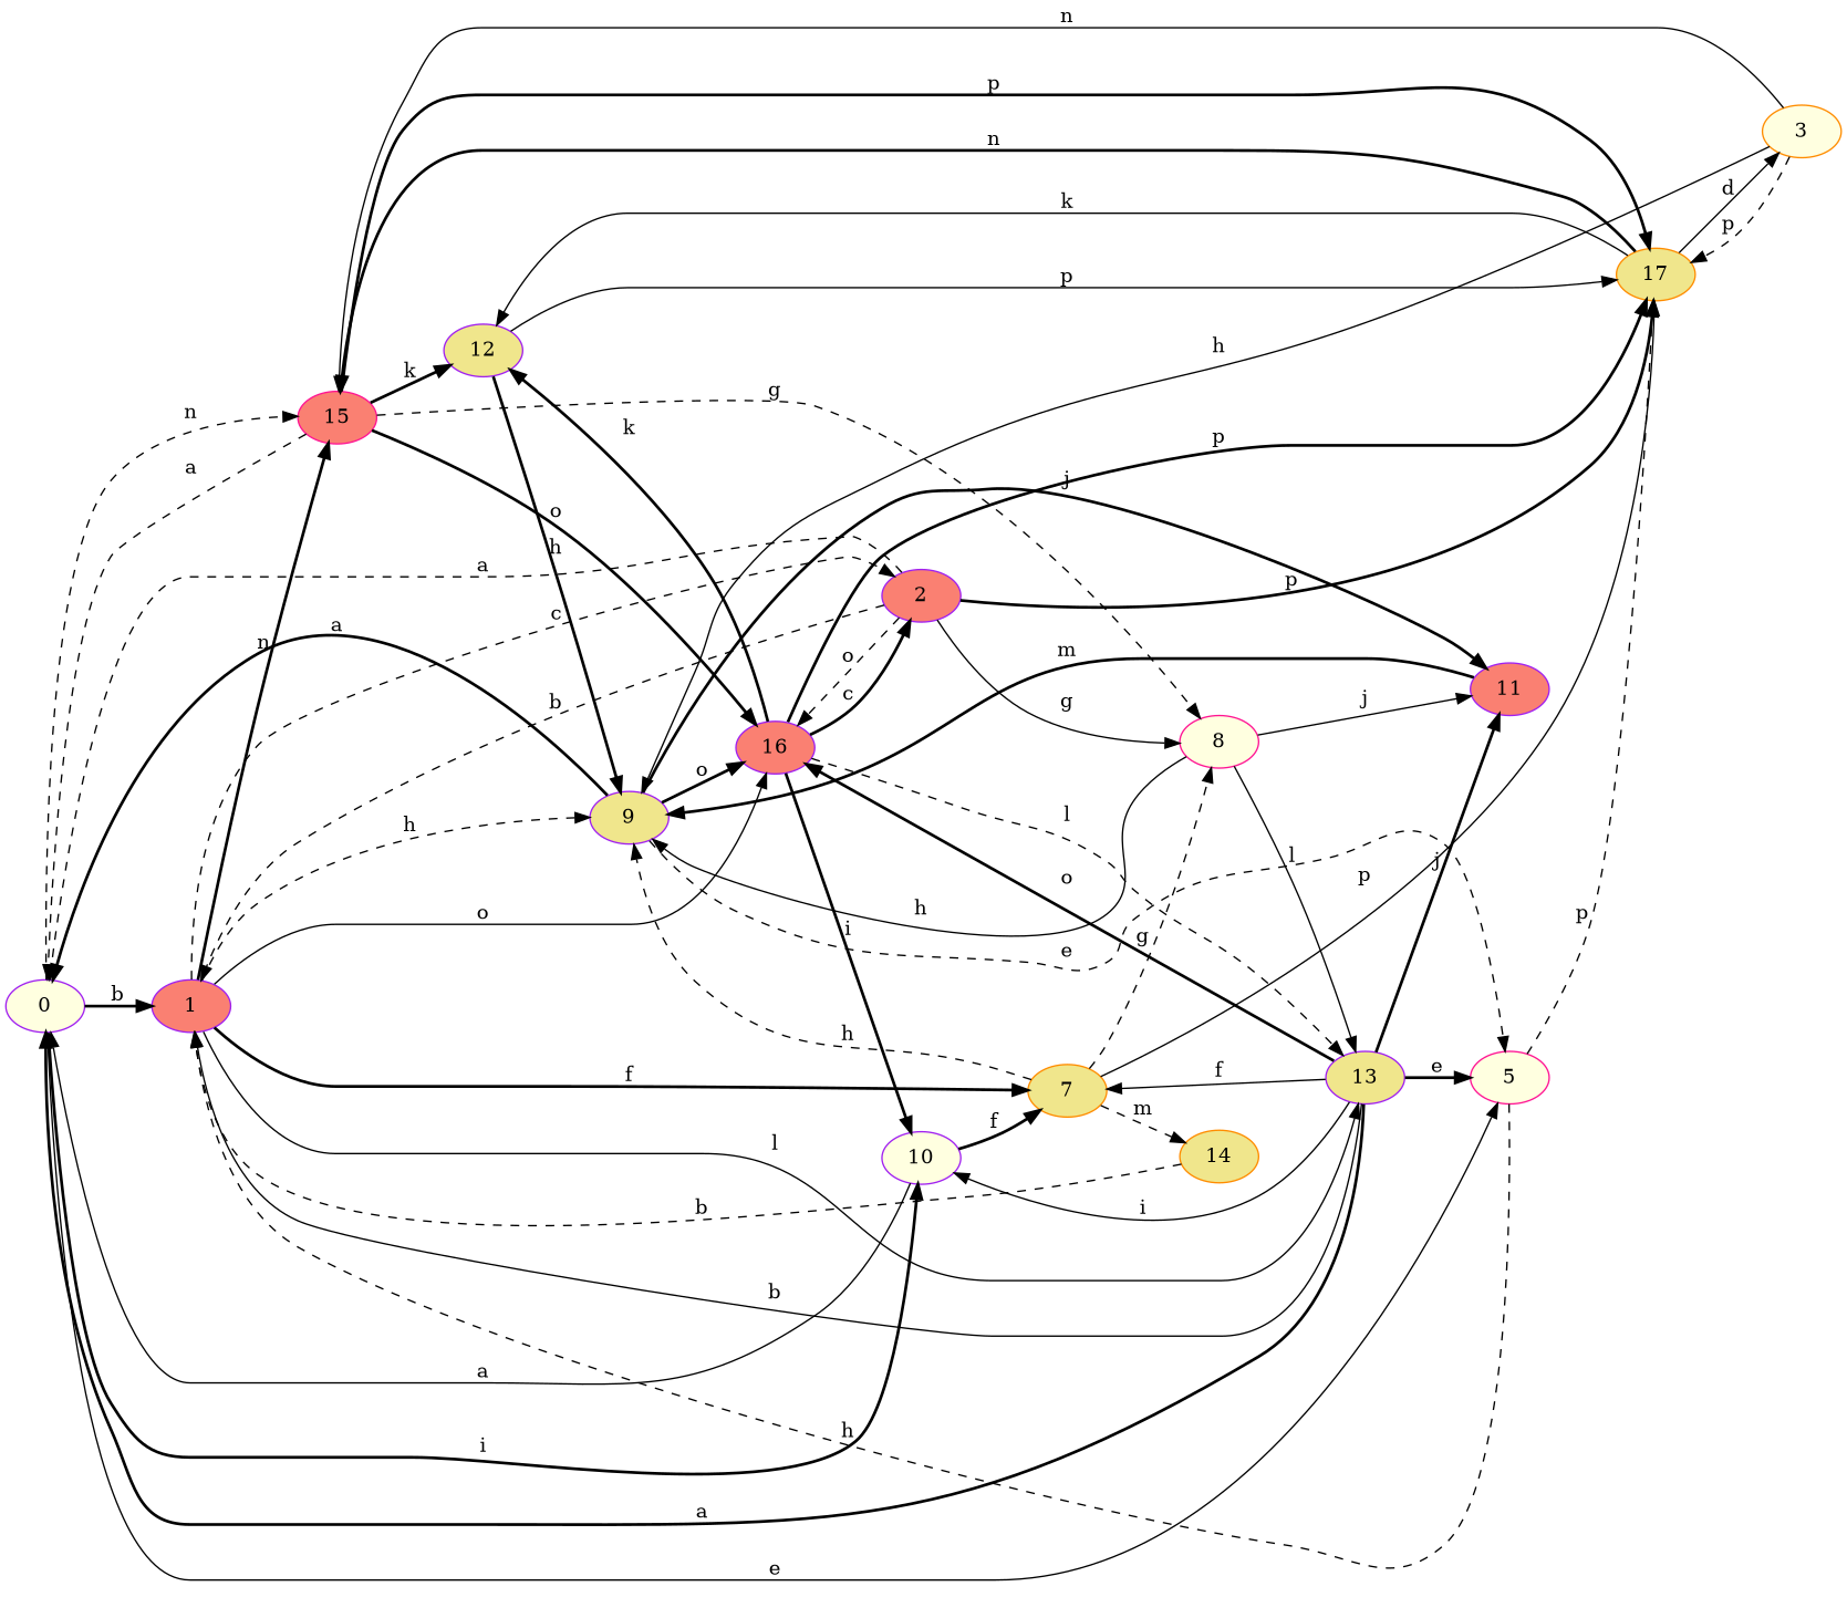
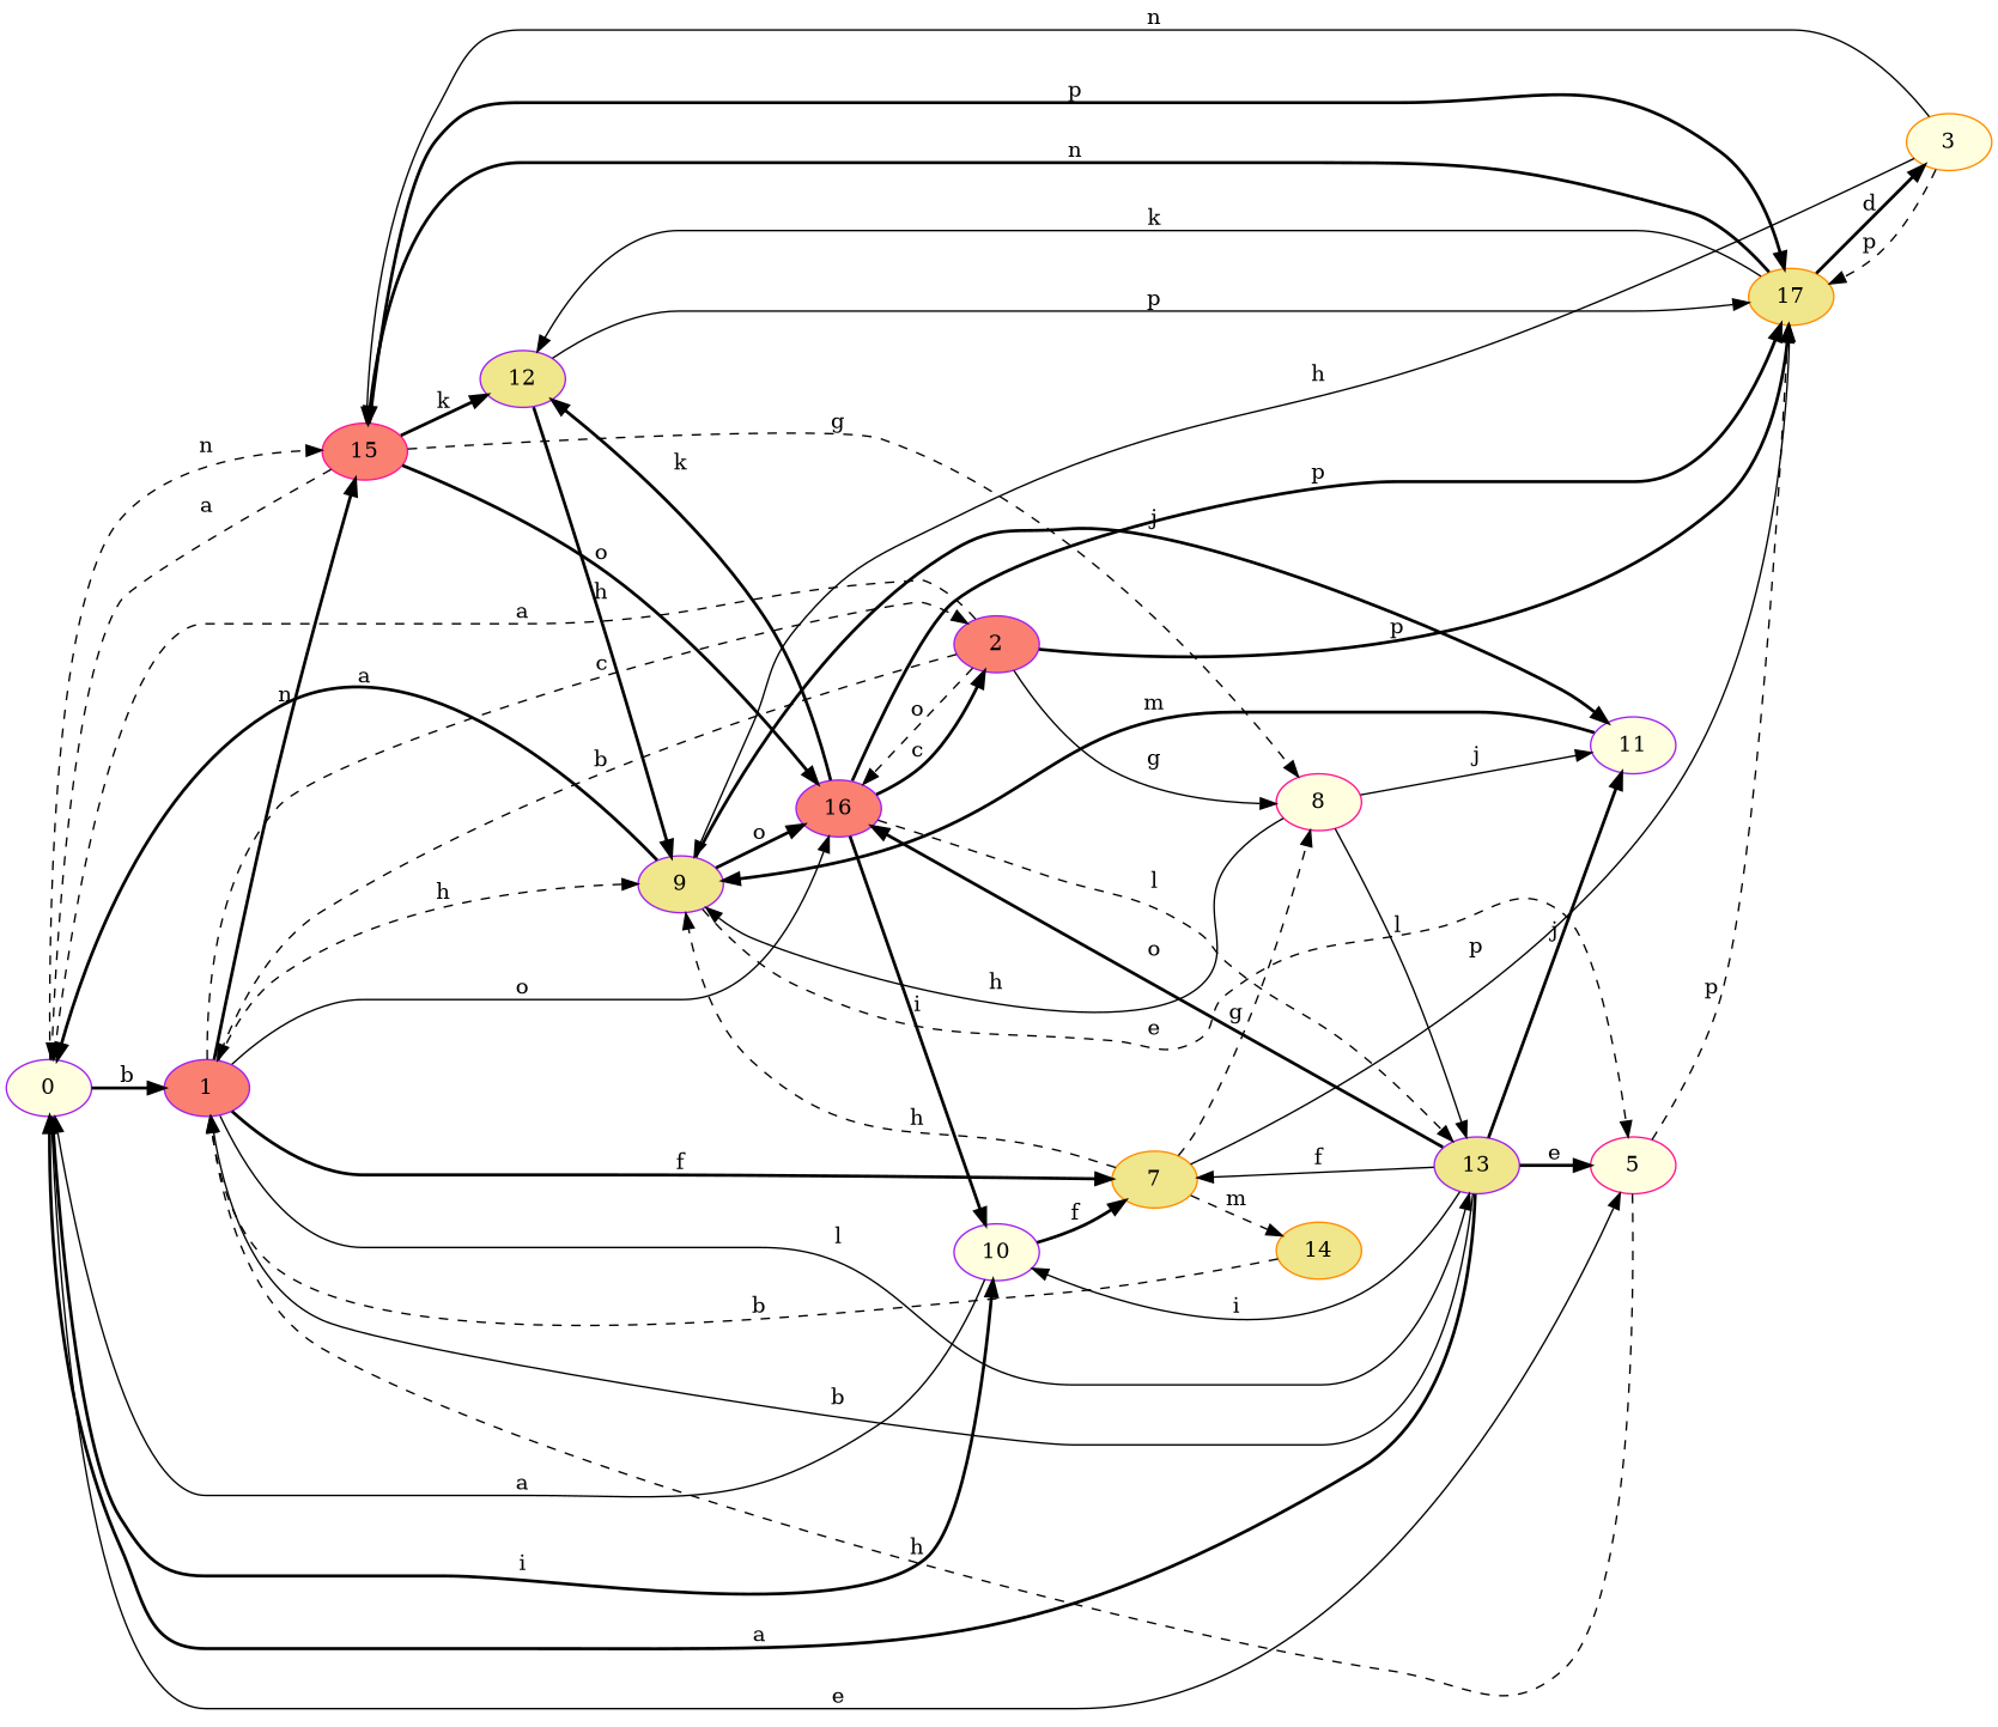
  strict digraph {
    rankdir=LR
    node [color=purple fillcolor=khaki style=filled]
    edge [style=bold]
    0 [fillcolor=lightyellow]
    1 [fillcolor=salmon]
    5 [color=deeppink fillcolor=lightyellow]
    10 [fillcolor=lightyellow]
    15 [color=deeppink fillcolor=salmon]
    2 [fillcolor=salmon]
    7 [color=darkorange]
    9
    13
    16 [fillcolor=salmon]
    17 [color=darkorange]
    8 [color=deeppink fillcolor=lightyellow]
    12
    14 [color=darkorange]
-   11 [fillcolor=salmon]
+   11 [fillcolor=lightyellow]
    3 [color=darkorange fillcolor=lightyellow]
    0 -> 1 [label=b]
    0 -> 5 [label=e style=solid]
    0 -> 10 [label=i]
    0 -> 15 [label=n style=dashed]
    1 -> 15 [label=n]
    1 -> 2 [label=c style=dashed]
    1 -> 7 [label=f]
    1 -> 9 [label=h style=dashed]
    1 -> 13 [label=l style=solid]
    1 -> 16 [label=o style=solid]
    5 -> 1 [label=h style=dashed]
    5 -> 17 [label=p style=dashed]
    10 -> 0 [label=a style=solid]
    10 -> 7 [label=f]
    15 -> 0 [label=a style=dashed]
    15 -> 16 [label=o]
    15 -> 17 [label=p]
    15 -> 8 [label=g style=dashed]
    15 -> 12 [label=k]
    2 -> 0 [label=a style=dashed]
    2 -> 1 [label=b style=dashed]
    2 -> 16 [label=o style=dashed]
    2 -> 17 [label=p]
    2 -> 8 [label=g style=solid]
    7 -> 9 [label=h style=dashed]
    7 -> 17 [label=p style=solid]
    7 -> 8 [label=g style=dashed]
    7 -> 14 [label=m style=dashed]
    9 -> 0 [label=a]
    9 -> 5 [label=e style=dashed]
    9 -> 16 [label=o]
    9 -> 11 [label=j]
    13 -> 0 [label=a]
    13 -> 1 [label=b style=solid]
    13 -> 5 [label=e]
    13 -> 10 [label=i style=solid]
    13 -> 7 [label=f style=solid]
    13 -> 16 [label=o]
    13 -> 11 [label=j]
    16 -> 10 [label=i]
    16 -> 2 [label=c]
    16 -> 13 [label=l style=dashed]
    16 -> 17 [label=p]
    16 -> 12 [label=k]
    17 -> 15 [label=n]
    17 -> 12 [label=k style=solid]
-   17 -> 3 [label=d style=solid]
+   17 -> 3 [label=d]
    8 -> 9 [label=h style=solid]
    8 -> 13 [label=l style=solid]
    8 -> 11 [label=j style=solid]
    12 -> 9 [label=h]
    12 -> 17 [label=p style=solid]
    14 -> 1 [label=b style=dashed]
    11 -> 9 [label=m]
    3 -> 15 [label=n style=solid]
    3 -> 9 [label=h style=solid]
    3 -> 17 [label=p style=dashed]
  }
